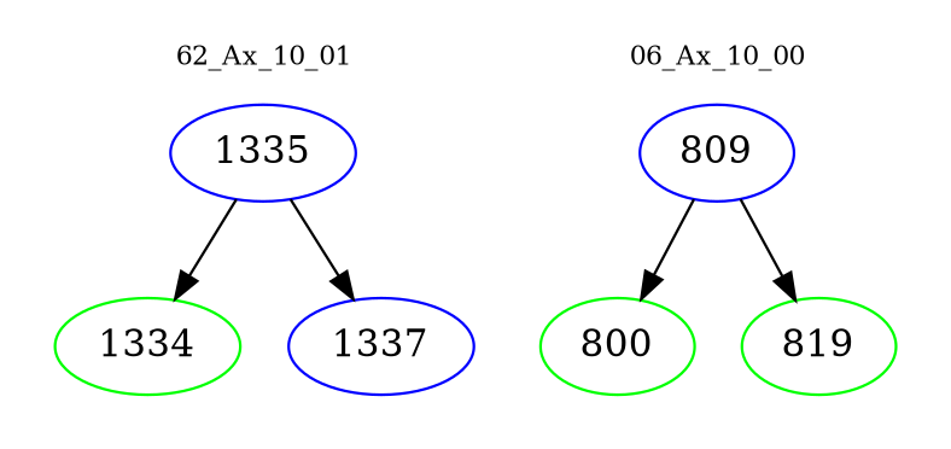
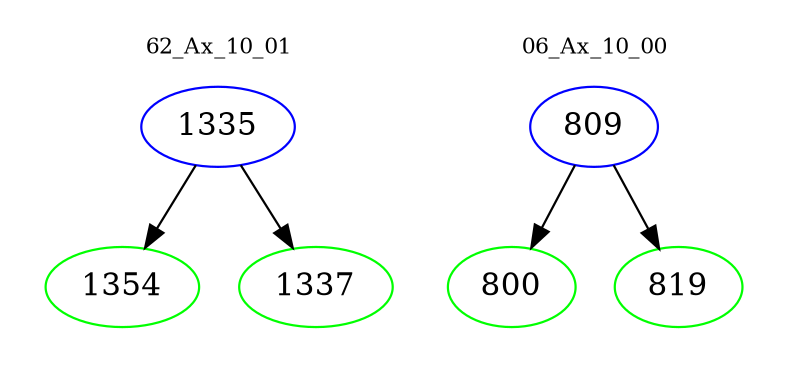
  digraph {
    node [color=green]
    edge [color=black]
    n1 [color=blue label=1335]
-   n2 [label=1334]
-   n3 [color=blue label=1337]
+   n2 [label=1354]
+   n3 [label=1337]
    n4 [color=blue label=809]
    n5 [label=800]
    n6 [label=819]
    subgraph cluster_1 {
      color=white
      fontsize=10
      label="62_Ax_10_01"
      n1
      n2
      n3
    }
    subgraph cluster_2 {
      color=white
      fontsize=10
      label="06_Ax_10_00"
      n4
      n5
      n6
    }
    n1 -> n2
    n1 -> n3
    n4 -> n5
    n4 -> n6
  }
